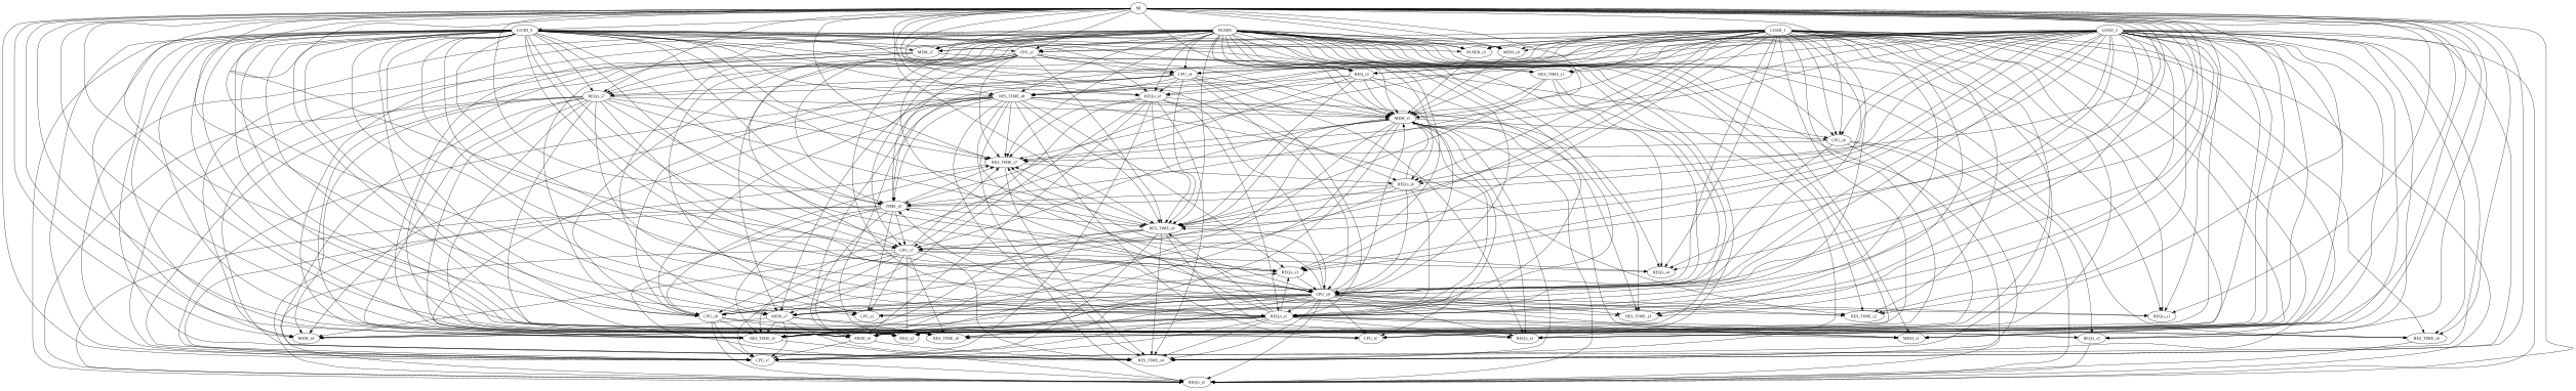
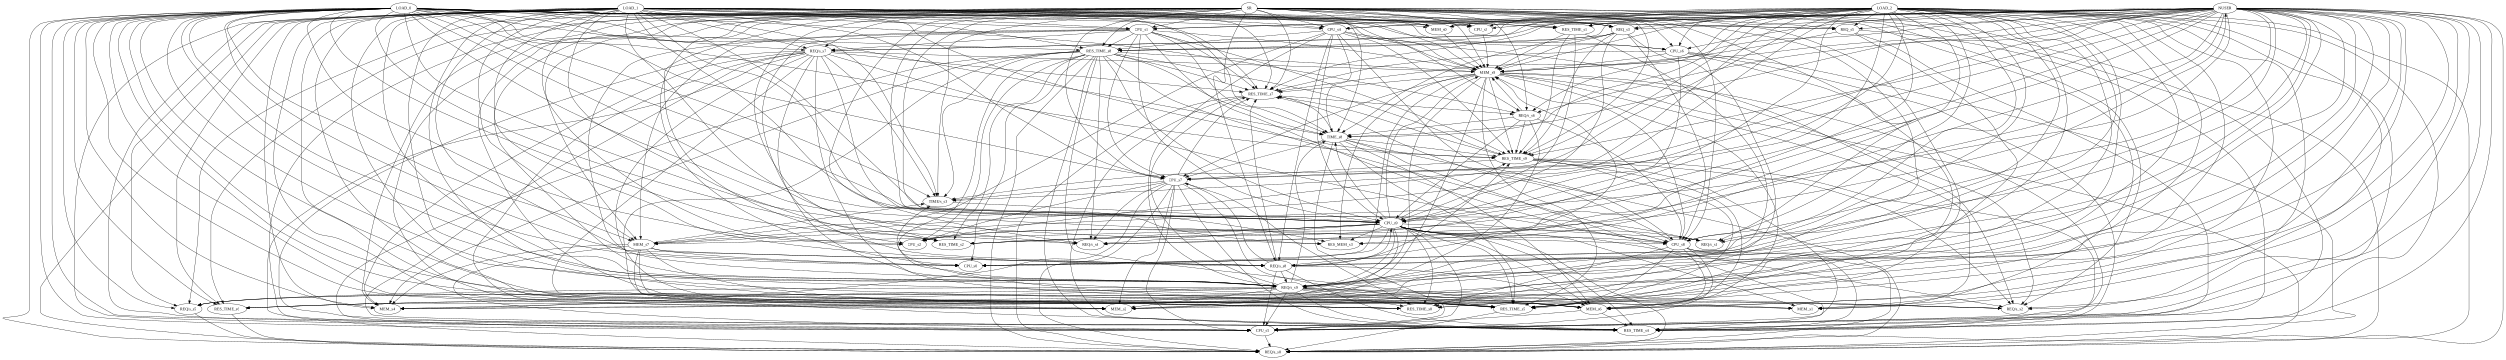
  strict digraph {
    fontname="Liberation Serif"
    node [fontname="Liberation Serif"]
    edge [fontname="Liberation Serif"]
    NUSER
    "REQ/s_s0"
    RES_TIME_s0
    CPU_s0
    MEM_s0
    "REQ/s_s1"
    RES_TIME_s1
    CPU_s1
    MEM_s1
    "REQ/s_s2"
    RES_TIME_s2
    CPU_s2
-   MEM_s2 [label=REQ_s2]
-   "REQ/s_s3"
-   RES_TIME_s3
-   CPU_s3 [label=NUSER_s3]
+   MEM_s2
+   "REQ/s_s3" [label="TIME/s_s3"]
+   RES_TIME_s3 [label=RES_MEM_s3]
+   CPU_s3
    n17 [label=REQ_s3]
    "REQ/s_s4"
    RES_TIME_s4
    CPU_s4
    MEM_s4
    "REQ/s_s5"
    RES_TIME_s5
    CPU_s5
-   MEM_s5
+   MEM_s5 [label=REQ_s5]
    "REQ/s_s6"
    RES_TIME_s6
    CPU_s6
    MEM_s6
    "REQ/s_s7"
    RES_TIME_s7
    CPU_s7
    MEM_s7
    "REQ/s_s8"
    RES_TIME_s8
    CPU_s8
    n37 [label=TIME_s8]
    "REQ/s_s9"
    RES_TIME_s9
    CPU_s9
    MEM_s9
    LOAD_0
    LOAD_1
    LOAD_2
    SR
    NUSER -> "REQ/s_s0"
    NUSER -> RES_TIME_s0
    NUSER -> CPU_s0
    NUSER -> MEM_s0
    NUSER -> "REQ/s_s1"
    NUSER -> RES_TIME_s1
    NUSER -> CPU_s1
    NUSER -> MEM_s1
    NUSER -> "REQ/s_s2"
-   NUSER -> RES_TIME_s2
+   RES_TIME_s2 -> NUSER
    NUSER -> CPU_s2
    NUSER -> MEM_s2
    NUSER -> "REQ/s_s3"
    NUSER -> RES_TIME_s3
    NUSER -> CPU_s3
    NUSER -> n17
    NUSER -> "REQ/s_s4"
    NUSER -> RES_TIME_s4
    NUSER -> CPU_s4
    NUSER -> MEM_s4
    NUSER -> "REQ/s_s5"
    NUSER -> RES_TIME_s5
    NUSER -> CPU_s5
    NUSER -> MEM_s5
    NUSER -> "REQ/s_s6"
    NUSER -> RES_TIME_s6
    NUSER -> CPU_s6
    NUSER -> MEM_s6
    NUSER -> "REQ/s_s7"
    NUSER -> RES_TIME_s7
    NUSER -> CPU_s7
    NUSER -> MEM_s7
    NUSER -> "REQ/s_s8"
    NUSER -> RES_TIME_s8
    NUSER -> CPU_s8
    NUSER -> n37
    NUSER -> "REQ/s_s9"
    NUSER -> RES_TIME_s9
    NUSER -> CPU_s9
    NUSER -> MEM_s9
    MEM_s0 -> MEM_s9
    RES_TIME_s1 -> "REQ/s_s9"
    RES_TIME_s1 -> RES_TIME_s9
    RES_TIME_s1 -> CPU_s9
    RES_TIME_s1 -> MEM_s9
    CPU_s1 -> "REQ/s_s7"
    CPU_s1 -> RES_TIME_s7
    CPU_s1 -> CPU_s7
    CPU_s1 -> MEM_s7
    CPU_s1 -> "REQ/s_s8"
-   CPU_s1 -> CPU_s4
+   CPU_s1 -> RES_TIME_s8
    CPU_s1 -> CPU_s8
    CPU_s1 -> n37
    CPU_s1 -> "REQ/s_s9"
    CPU_s1 -> RES_TIME_s9
    CPU_s1 -> CPU_s9
    CPU_s1 -> MEM_s9
    "REQ/s_s3" -> CPU_s9
    CPU_s3 -> MEM_s9
    n17 -> RES_TIME_s8
    n17 -> CPU_s8
    n17 -> n37
    n17 -> "REQ/s_s9"
    n17 -> RES_TIME_s9
    n17 -> CPU_s9
    n17 -> MEM_s9
    CPU_s4 -> "REQ/s_s2"
    CPU_s4 -> MEM_s7
    CPU_s4 -> "REQ/s_s8"
    CPU_s4 -> RES_TIME_s8
    CPU_s4 -> CPU_s8
    CPU_s4 -> n37
    CPU_s4 -> "REQ/s_s9"
    CPU_s4 -> RES_TIME_s9
    CPU_s4 -> CPU_s9
    CPU_s4 -> MEM_s9
    "REQ/s_s5" -> "REQ/s_s0"
    RES_TIME_s5 -> "REQ/s_s0"
    CPU_s5 -> "REQ/s_s0"
    MEM_s5 -> RES_TIME_s4
    MEM_s5 -> RES_TIME_s5
    MEM_s5 -> CPU_s5
    MEM_s5 -> MEM_s9
    "REQ/s_s6" -> CPU_s8
    "REQ/s_s6" -> n37
    "REQ/s_s6" -> "REQ/s_s9"
    "REQ/s_s6" -> RES_TIME_s9
    "REQ/s_s6" -> CPU_s9
    "REQ/s_s6" -> MEM_s9
    RES_TIME_s6 -> "REQ/s_s0"
    CPU_s6 -> "REQ/s_s0"
    CPU_s6 -> RES_TIME_s4
    CPU_s6 -> RES_TIME_s5
    CPU_s6 -> RES_TIME_s7
    CPU_s6 -> CPU_s9
-   MEM_s9 -> CPU_s6
+   CPU_s6 -> MEM_s9
    MEM_s6 -> RES_TIME_s4
    MEM_s6 -> CPU_s5
    "REQ/s_s7" -> "REQ/s_s0"
    "REQ/s_s7" -> RES_TIME_s0
    "REQ/s_s7" -> MEM_s2
    "REQ/s_s7" -> "REQ/s_s3"
    "REQ/s_s7" -> RES_TIME_s4
    "REQ/s_s7" -> MEM_s4
    "REQ/s_s7" -> RES_TIME_s5
    "REQ/s_s7" -> CPU_s5
    "REQ/s_s7" -> MEM_s6
    "REQ/s_s7" -> RES_TIME_s7
    "REQ/s_s7" -> "REQ/s_s9"
-   "REQ/s_s7" -> RES_TIME_s9
+   "REQ/s_s7" -> CPU_s8
    "REQ/s_s7" -> CPU_s9
    "REQ/s_s7" -> MEM_s9
    RES_TIME_s7 -> "REQ/s_s0"
    RES_TIME_s7 -> RES_TIME_s4
    RES_TIME_s7 -> "REQ/s_s6"
    CPU_s7 -> "REQ/s_s0"
    CPU_s7 -> RES_TIME_s0
    CPU_s7 -> CPU_s2
    CPU_s7 -> MEM_s2
    CPU_s7 -> "REQ/s_s3"
    CPU_s7 -> "REQ/s_s4"
    CPU_s7 -> RES_TIME_s4
    CPU_s7 -> MEM_s4
    CPU_s7 -> RES_TIME_s5
    CPU_s7 -> CPU_s5
    CPU_s7 -> RES_TIME_s7
    MEM_s7 -> RES_TIME_s0
    MEM_s7 -> CPU_s0
    MEM_s7 -> "REQ/s_s3"
    MEM_s7 -> RES_TIME_s4
    MEM_s7 -> MEM_s4
    MEM_s7 -> RES_TIME_s5
    MEM_s7 -> CPU_s5
    "REQ/s_s8" -> RES_TIME_s4
    "REQ/s_s8" -> CPU_s5
    "REQ/s_s8" -> MEM_s6
    "REQ/s_s8" -> RES_TIME_s7
    "REQ/s_s8" -> CPU_s7
-   "REQ/s_s8" -> MEM_s7
+   MEM_s7 -> "REQ/s_s8"
    "REQ/s_s8" -> "REQ/s_s9"
    "REQ/s_s8" -> RES_TIME_s9
    "REQ/s_s8" -> CPU_s9
    "REQ/s_s8" -> MEM_s9
    RES_TIME_s8 -> "REQ/s_s0"
    RES_TIME_s8 -> CPU_s0
    RES_TIME_s8 -> RES_TIME_s2
-   n37 -> CPU_s2
+   RES_TIME_s8 -> CPU_s2
    RES_TIME_s8 -> MEM_s2
    RES_TIME_s8 -> "REQ/s_s3"
    RES_TIME_s8 -> "REQ/s_s4"
    RES_TIME_s8 -> RES_TIME_s4
    RES_TIME_s8 -> MEM_s4
    RES_TIME_s8 -> RES_TIME_s5
    RES_TIME_s8 -> CPU_s5
    RES_TIME_s8 -> MEM_s6
    RES_TIME_s8 -> RES_TIME_s7
    RES_TIME_s8 -> CPU_s8
    RES_TIME_s8 -> n37
    RES_TIME_s8 -> RES_TIME_s9
    RES_TIME_s8 -> CPU_s9
    RES_TIME_s8 -> MEM_s9
    CPU_s8 -> "REQ/s_s0"
    CPU_s8 -> RES_TIME_s0
+   CPU_s8 -> RES_TIME_s4
    CPU_s8 -> RES_TIME_s5
    CPU_s8 -> CPU_s5
    CPU_s8 -> MEM_s6
    CPU_s8 -> RES_TIME_s7
    CPU_s8 -> MEM_s9
    n37 -> "REQ/s_s0"
    n37 -> RES_TIME_s4
    n37 -> RES_TIME_s5
    n37 -> CPU_s5
    n37 -> MEM_s6
    n37 -> RES_TIME_s7
    n37 -> CPU_s7
    n37 -> RES_TIME_s9
    "REQ/s_s9" -> RES_TIME_s0
    "REQ/s_s9" -> MEM_s1
    "REQ/s_s9" -> "REQ/s_s2"
    "REQ/s_s9" -> MEM_s2
    "REQ/s_s9" -> "REQ/s_s3"
    "REQ/s_s9" -> RES_TIME_s4
    "REQ/s_s9" -> MEM_s4
    "REQ/s_s9" -> "REQ/s_s5"
    "REQ/s_s9" -> RES_TIME_s5
    "REQ/s_s9" -> CPU_s5
    "REQ/s_s9" -> RES_TIME_s6
    "REQ/s_s9" -> MEM_s6
    "REQ/s_s9" -> RES_TIME_s7
    "REQ/s_s9" -> n37
-   "REQ/s_s9" -> RES_TIME_s9
    RES_TIME_s9 -> "REQ/s_s2"
    RES_TIME_s9 -> RES_TIME_s4
    RES_TIME_s9 -> RES_TIME_s5
    RES_TIME_s9 -> CPU_s5
    RES_TIME_s9 -> MEM_s6
    RES_TIME_s9 -> RES_TIME_s7
    RES_TIME_s9 -> CPU_s7
    CPU_s9 -> "REQ/s_s0"
    CPU_s9 -> RES_TIME_s0
    CPU_s9 -> CPU_s0
    CPU_s9 -> "REQ/s_s1"
    CPU_s9 -> MEM_s1
    CPU_s9 -> "REQ/s_s2"
    CPU_s9 -> RES_TIME_s2
    CPU_s9 -> CPU_s2
    CPU_s9 -> MEM_s2
    CPU_s9 -> RES_TIME_s3
    CPU_s9 -> RES_TIME_s4
    CPU_s9 -> RES_TIME_s5
    CPU_s9 -> CPU_s5
    CPU_s9 -> MEM_s6
-   CPU_s9 -> RES_TIME_s7
+   CPU_s9 -> "REQ/s_s4"
    CPU_s9 -> MEM_s7
    CPU_s9 -> CPU_s8
    CPU_s9 -> n37
    CPU_s9 -> "REQ/s_s9"
    CPU_s9 -> RES_TIME_s9
    CPU_s9 -> MEM_s9
    MEM_s9 -> "REQ/s_s0"
    MEM_s9 -> CPU_s0
    MEM_s9 -> MEM_s1
    MEM_s9 -> "REQ/s_s2"
    MEM_s9 -> MEM_s2
    MEM_s9 -> RES_TIME_s3
    MEM_s9 -> RES_TIME_s4
    MEM_s9 -> RES_TIME_s5
    MEM_s9 -> MEM_s6
    MEM_s9 -> RES_TIME_s7
    MEM_s9 -> CPU_s7
    MEM_s9 -> "REQ/s_s9"
    MEM_s9 -> RES_TIME_s9
    LOAD_0 -> "REQ/s_s0"
    LOAD_0 -> RES_TIME_s0
    LOAD_0 -> CPU_s0
    LOAD_0 -> MEM_s0
    LOAD_0 -> "REQ/s_s1"
    LOAD_0 -> RES_TIME_s1
    LOAD_0 -> CPU_s1
    LOAD_0 -> MEM_s1
    LOAD_0 -> "REQ/s_s2"
    LOAD_0 -> RES_TIME_s2
    LOAD_0 -> CPU_s2
    LOAD_0 -> MEM_s2
    LOAD_0 -> "REQ/s_s3"
    LOAD_0 -> RES_TIME_s3
    LOAD_0 -> CPU_s3
    LOAD_0 -> n17
    LOAD_0 -> "REQ/s_s4"
    LOAD_0 -> RES_TIME_s4
    LOAD_0 -> CPU_s4
    LOAD_0 -> MEM_s4
    LOAD_0 -> "REQ/s_s5"
    LOAD_0 -> RES_TIME_s5
    LOAD_0 -> CPU_s5
    LOAD_0 -> MEM_s5
    LOAD_0 -> "REQ/s_s6"
    LOAD_0 -> RES_TIME_s6
    LOAD_0 -> CPU_s6
    LOAD_0 -> MEM_s6
    LOAD_0 -> "REQ/s_s7"
    LOAD_0 -> RES_TIME_s7
    LOAD_0 -> CPU_s7
    LOAD_0 -> MEM_s7
    LOAD_0 -> "REQ/s_s8"
    LOAD_0 -> RES_TIME_s8
    LOAD_0 -> CPU_s8
    LOAD_0 -> n37
    LOAD_0 -> "REQ/s_s9"
    LOAD_0 -> RES_TIME_s9
    LOAD_0 -> CPU_s9
    LOAD_0 -> MEM_s9
    LOAD_1 -> "REQ/s_s0"
+   LOAD_1 -> RES_TIME_s0
+   LOAD_1 -> CPU_s0
    LOAD_1 -> MEM_s0
    LOAD_1 -> "REQ/s_s1"
    LOAD_1 -> RES_TIME_s1
    LOAD_1 -> CPU_s1
    LOAD_1 -> MEM_s1
    LOAD_1 -> "REQ/s_s2"
    LOAD_1 -> RES_TIME_s2
    LOAD_1 -> CPU_s2
    LOAD_1 -> MEM_s2
    LOAD_1 -> "REQ/s_s3"
    LOAD_1 -> RES_TIME_s3
    LOAD_1 -> CPU_s3
    LOAD_1 -> n17
    LOAD_1 -> "REQ/s_s4"
    LOAD_1 -> RES_TIME_s4
    LOAD_1 -> CPU_s4
    LOAD_1 -> MEM_s4
    LOAD_1 -> "REQ/s_s5"
    LOAD_1 -> RES_TIME_s5
    LOAD_1 -> CPU_s5
    LOAD_1 -> MEM_s5
    LOAD_1 -> "REQ/s_s6"
    LOAD_1 -> RES_TIME_s6
    LOAD_1 -> CPU_s6
    LOAD_1 -> MEM_s6
    LOAD_1 -> "REQ/s_s7"
    LOAD_1 -> RES_TIME_s7
    LOAD_1 -> CPU_s7
    LOAD_1 -> MEM_s7
    LOAD_1 -> "REQ/s_s8"
    LOAD_1 -> RES_TIME_s8
    LOAD_1 -> n37
    LOAD_1 -> "REQ/s_s9"
    LOAD_1 -> RES_TIME_s9
    LOAD_1 -> CPU_s9
    LOAD_1 -> MEM_s9
    LOAD_2 -> "REQ/s_s0"
    LOAD_2 -> RES_TIME_s0
    LOAD_2 -> CPU_s0
    LOAD_2 -> MEM_s0
    LOAD_2 -> "REQ/s_s1"
    LOAD_2 -> RES_TIME_s1
    LOAD_2 -> CPU_s1
    LOAD_2 -> MEM_s1
    LOAD_2 -> "REQ/s_s2"
    LOAD_2 -> RES_TIME_s2
    LOAD_2 -> CPU_s2
    LOAD_2 -> MEM_s2
    LOAD_2 -> "REQ/s_s3"
    LOAD_2 -> RES_TIME_s3
    LOAD_2 -> CPU_s3
    LOAD_2 -> n17
    LOAD_2 -> "REQ/s_s4"
    LOAD_2 -> RES_TIME_s4
    LOAD_2 -> CPU_s4
    LOAD_2 -> MEM_s4
    LOAD_2 -> "REQ/s_s5"
    LOAD_2 -> RES_TIME_s5
    LOAD_2 -> CPU_s5
    LOAD_2 -> MEM_s5
    LOAD_2 -> "REQ/s_s6"
    LOAD_2 -> RES_TIME_s6
    LOAD_2 -> CPU_s6
    LOAD_2 -> MEM_s6
    LOAD_2 -> "REQ/s_s7"
    LOAD_2 -> RES_TIME_s7
    LOAD_2 -> CPU_s7
    LOAD_2 -> MEM_s7
    LOAD_2 -> "REQ/s_s8"
    LOAD_2 -> RES_TIME_s8
    LOAD_2 -> CPU_s8
    LOAD_2 -> n37
    LOAD_2 -> "REQ/s_s9"
    LOAD_2 -> RES_TIME_s9
    LOAD_2 -> CPU_s9
    LOAD_2 -> MEM_s9
    SR -> "REQ/s_s0"
    SR -> RES_TIME_s0
    SR -> CPU_s0
    SR -> MEM_s0
    SR -> "REQ/s_s1"
-   SR -> LOAD_0
+   SR -> RES_TIME_s1
    SR -> CPU_s1
    SR -> MEM_s1
    SR -> "REQ/s_s2"
    SR -> RES_TIME_s2
    SR -> CPU_s2
    SR -> MEM_s2
    SR -> "REQ/s_s3"
    SR -> RES_TIME_s3
    SR -> CPU_s3
    SR -> n17
    SR -> "REQ/s_s4"
    SR -> RES_TIME_s4
    SR -> CPU_s4
    SR -> MEM_s4
    SR -> "REQ/s_s5"
    SR -> RES_TIME_s5
    SR -> CPU_s5
    SR -> MEM_s5
    SR -> "REQ/s_s6"
    SR -> RES_TIME_s6
    SR -> CPU_s6
    SR -> MEM_s6
    SR -> "REQ/s_s7"
    SR -> RES_TIME_s7
    SR -> CPU_s7
    SR -> MEM_s7
    SR -> "REQ/s_s8"
    SR -> RES_TIME_s8
    SR -> CPU_s8
    SR -> n37
    SR -> "REQ/s_s9"
    SR -> RES_TIME_s9
    SR -> CPU_s9
    SR -> MEM_s9
  }
